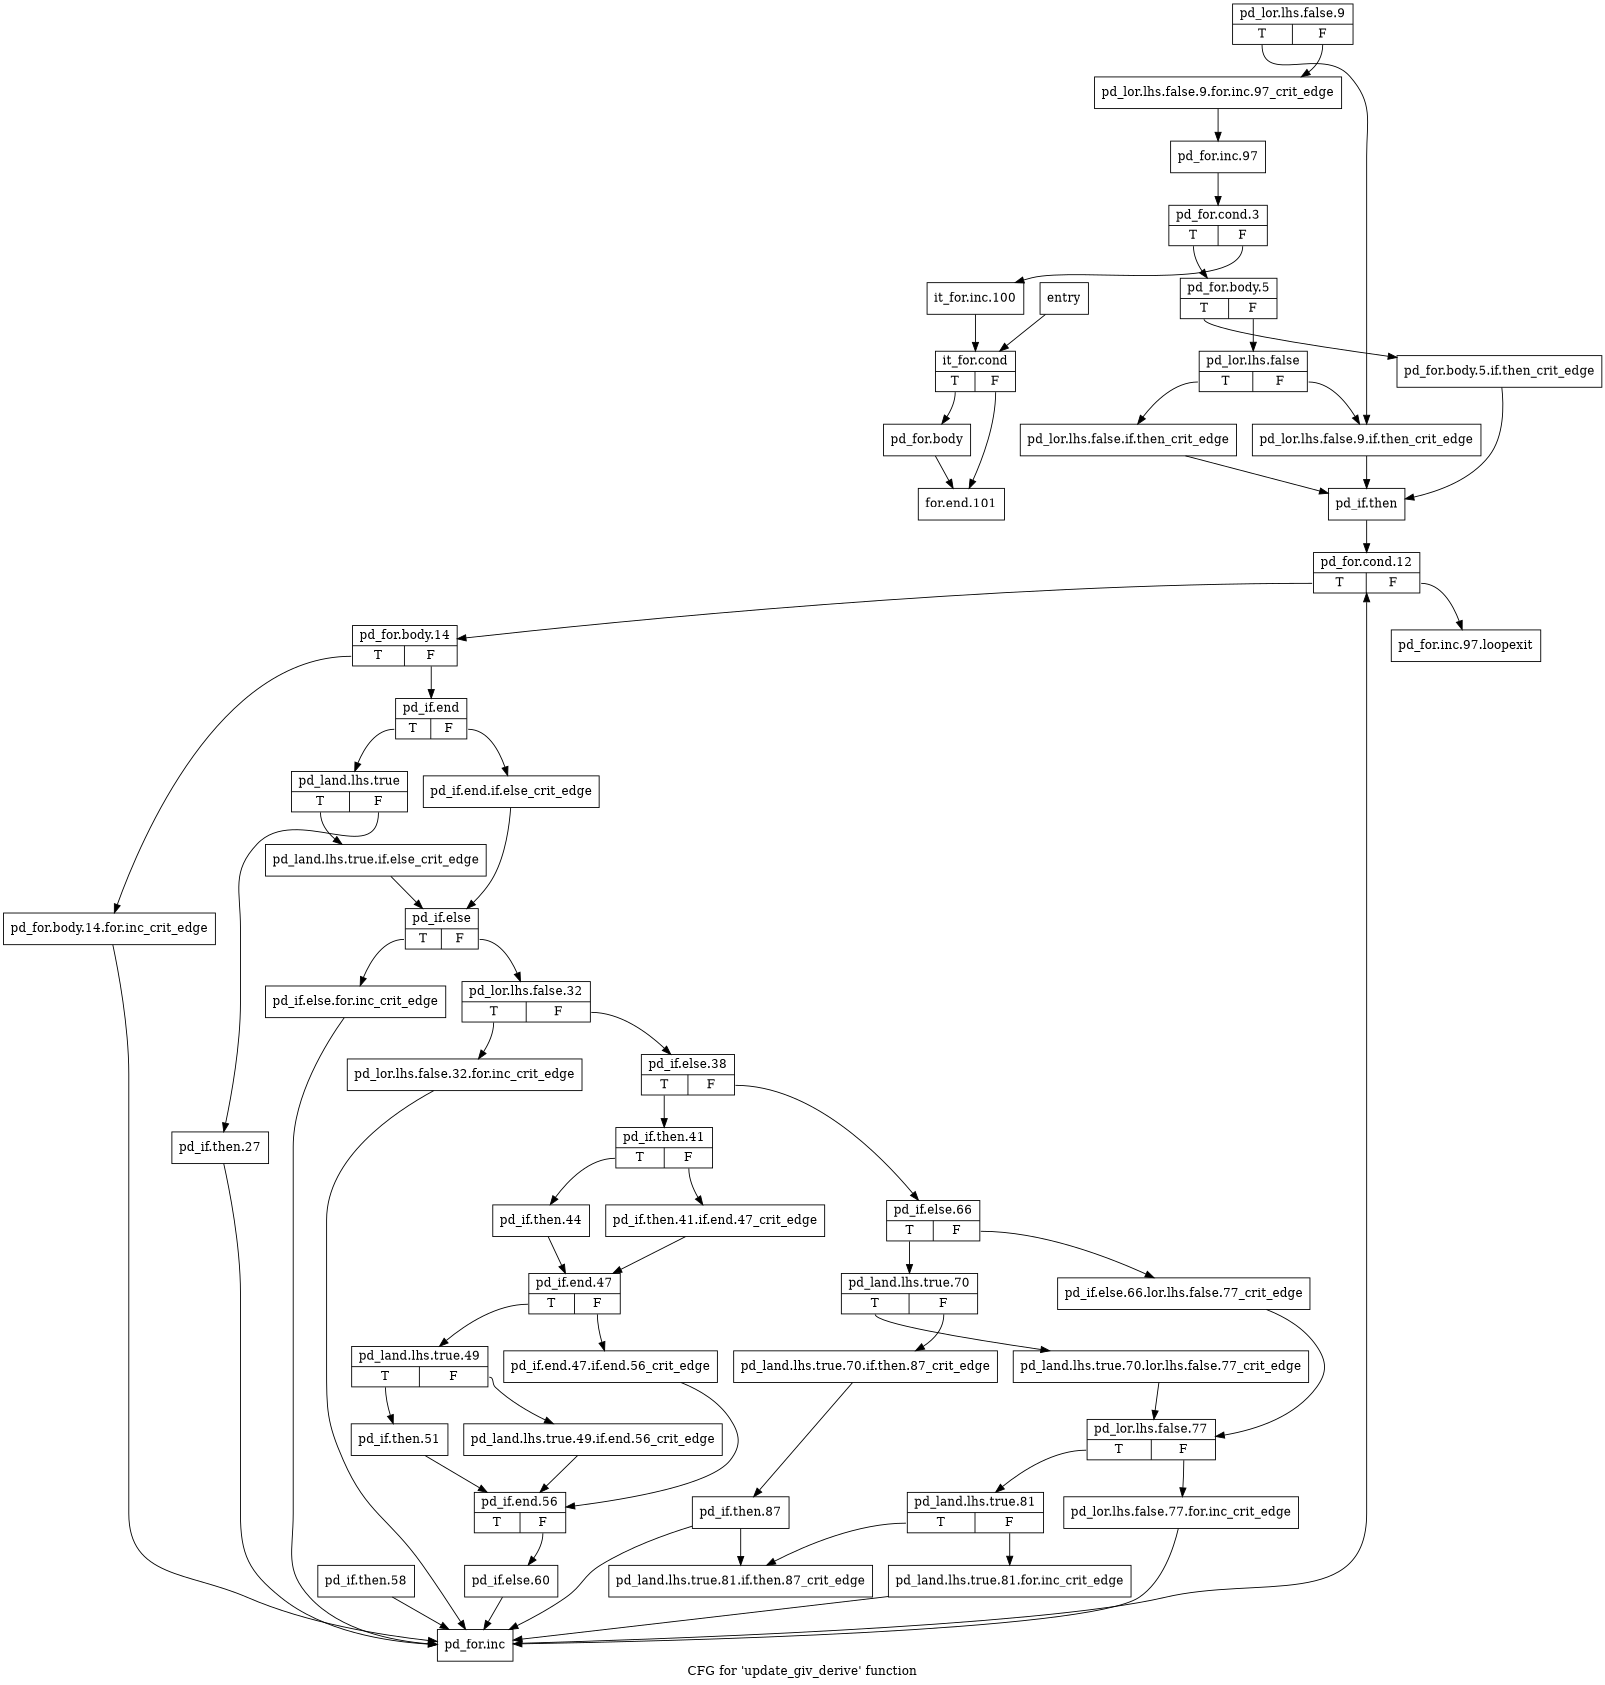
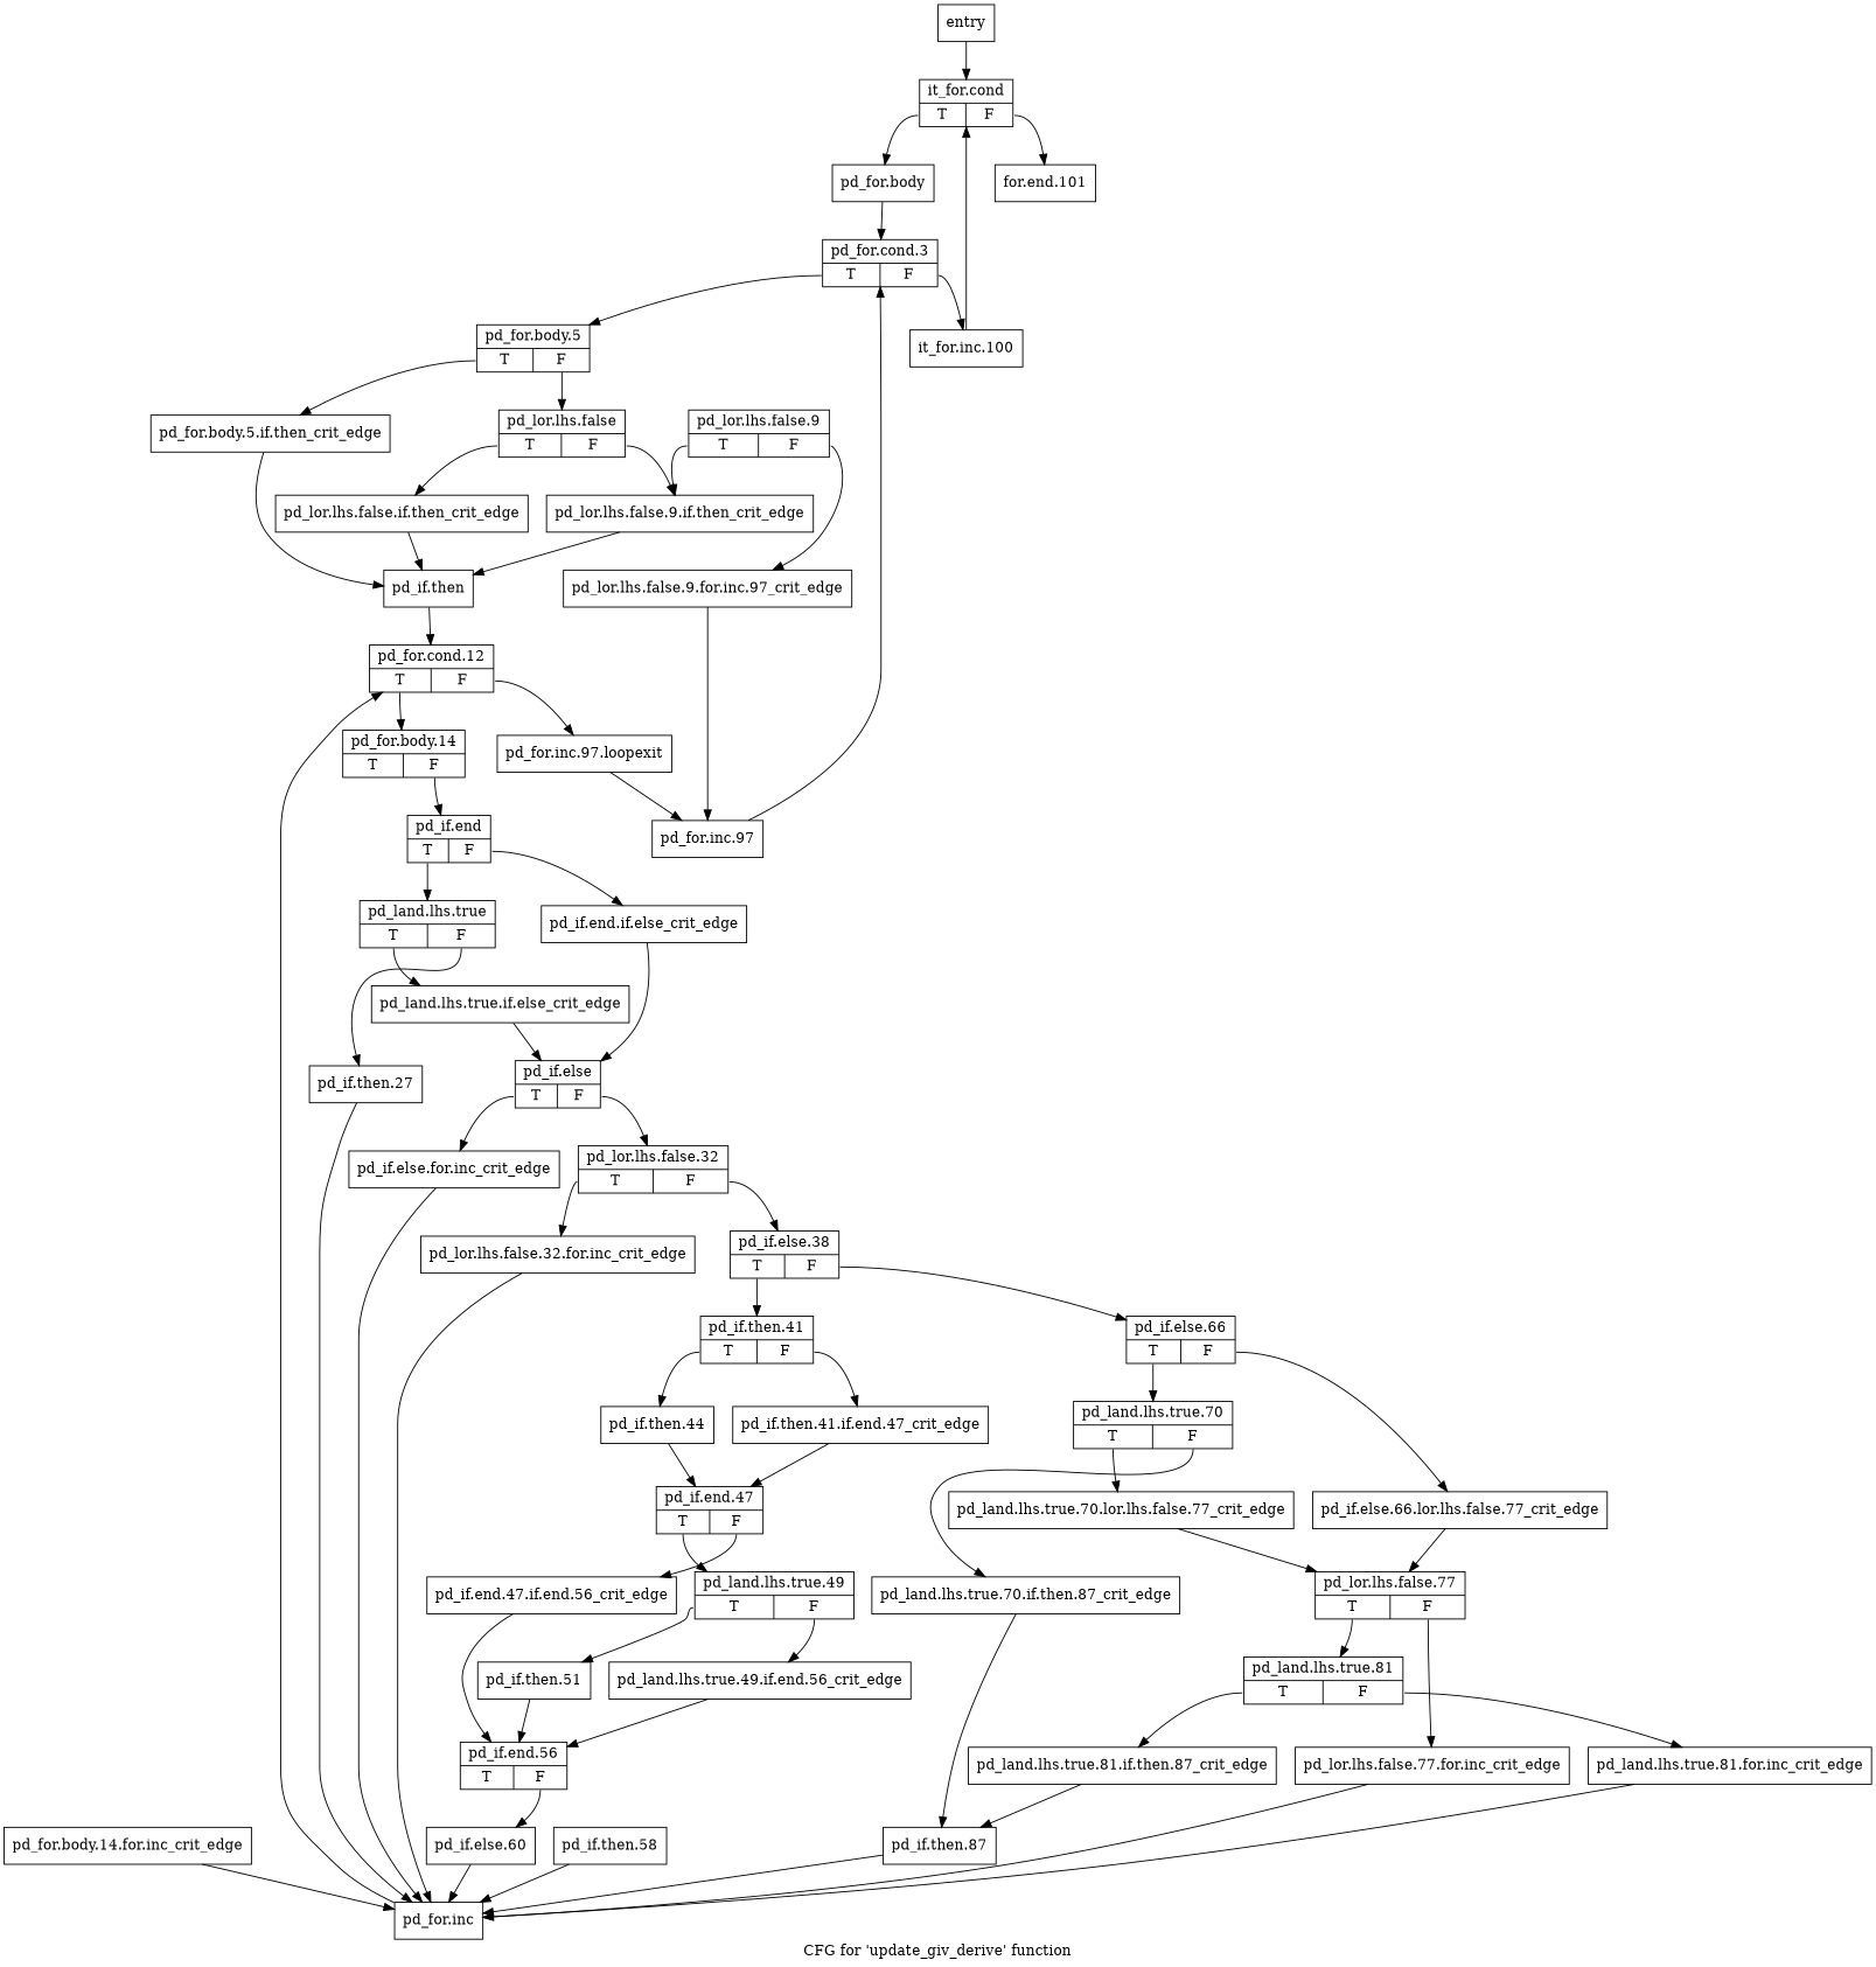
  digraph {
    label="CFG for 'update_giv_derive' function"
    node [shape=record]
    n1 [label="{entry}"]
    n2 [label="{it_for.cond|{<s0>T|<s1>F}}"]
    n3 [label="{pd_for.body}"]
    n4 [label="{for.end.101}"]
    n5 [label="{pd_for.cond.3|{<s0>T|<s1>F}}"]
    n6 [label="{pd_for.body.5|{<s0>T|<s1>F}}"]
    n7 [label="{it_for.inc.100}"]
    n8 [label="{pd_for.body.5.if.then_crit_edge}"]
    n9 [label="{pd_lor.lhs.false|{<s0>T|<s1>F}}"]
    n10 [label="{pd_if.then}"]
    n11 [label="{pd_lor.lhs.false.if.then_crit_edge}"]
    n12 [label="{pd_lor.lhs.false.9.if.then_crit_edge}"]
    n13 [label="{pd_for.cond.12|{<s0>T|<s1>F}}"]
    n14 [label="{pd_lor.lhs.false.9|{<s0>T|<s1>F}}"]
    n15 [label="{pd_lor.lhs.false.9.for.inc.97_crit_edge}"]
    n16 [label="{pd_for.body.14|{<s0>T|<s1>F}}"]
    n17 [label="{pd_for.inc.97.loopexit}"]
    n18 [label="{pd_for.inc.97}"]
    n19 [label="{pd_for.body.14.for.inc_crit_edge}"]
    n20 [label="{pd_if.end|{<s0>T|<s1>F}}"]
    n21 [label="{pd_for.inc}"]
    n22 [label="{pd_land.lhs.true|{<s0>T|<s1>F}}"]
    n23 [label="{pd_if.end.if.else_crit_edge}"]
    n24 [label="{pd_land.lhs.true.if.else_crit_edge}"]
    n25 [label="{pd_if.then.27}"]
    n26 [label="{pd_if.else|{<s0>T|<s1>F}}"]
    n27 [label="{pd_if.else.for.inc_crit_edge}"]
    n28 [label="{pd_lor.lhs.false.32|{<s0>T|<s1>F}}"]
    n29 [label="{pd_lor.lhs.false.32.for.inc_crit_edge}"]
    n30 [label="{pd_if.else.38|{<s0>T|<s1>F}}"]
    n31 [label="{pd_if.then.41|{<s0>T|<s1>F}}"]
    n32 [label="{pd_if.else.66|{<s0>T|<s1>F}}"]
    n33 [label="{pd_if.then.44}"]
    n34 [label="{pd_if.then.41.if.end.47_crit_edge}"]
    n35 [label="{pd_land.lhs.true.70|{<s0>T|<s1>F}}"]
    n36 [label="{pd_if.else.66.lor.lhs.false.77_crit_edge}"]
    n37 [label="{pd_if.end.47|{<s0>T|<s1>F}}"]
    n38 [label="{pd_land.lhs.true.70.lor.lhs.false.77_crit_edge}"]
    n39 [label="{pd_land.lhs.true.70.if.then.87_crit_edge}"]
    n40 [label="{pd_lor.lhs.false.77|{<s0>T|<s1>F}}"]
    n41 [label="{pd_land.lhs.true.49|{<s0>T|<s1>F}}"]
    n42 [label="{pd_if.end.47.if.end.56_crit_edge}"]
    n43 [label="{pd_if.then.51}"]
    n44 [label="{pd_land.lhs.true.49.if.end.56_crit_edge}"]
    n45 [label="{pd_if.end.56|{<s0>T|<s1>F}}"]
    n46 [label="{pd_if.else.60}"]
    n47 [label="{pd_if.then.58}"]
    n48 [label="{pd_if.then.87}"]
    n49 [label="{pd_land.lhs.true.81|{<s0>T|<s1>F}}"]
    n50 [label="{pd_lor.lhs.false.77.for.inc_crit_edge}"]
    n51 [label="{pd_land.lhs.true.81.if.then.87_crit_edge}"]
    n52 [label="{pd_land.lhs.true.81.for.inc_crit_edge}"]
    n1 -> n2
    n2 -> n3 [tailport=s0]
    n2 -> n4 [tailport=s1]
-   n3 -> n4
+   n3 -> n5
    n5 -> n6 [tailport=s0]
    n5 -> n7 [tailport=s1]
    n6 -> n8 [tailport=s0]
    n6 -> n9 [tailport=s1]
    n7 -> n2
    n8 -> n10
    n9 -> n11 [tailport=s0]
    n9 -> n12 [tailport=s1]
    n10 -> n13
    n11 -> n10
    n12 -> n10
    n13 -> n16 [tailport=s0]
    n13 -> n17 [tailport=s1]
    n14 -> n12 [tailport=s0]
    n14 -> n15 [tailport=s1]
    n15 -> n18
-   n16 -> n19 [tailport=s0]
    n16 -> n20 [tailport=s1]
+   n17 -> n18
    n18 -> n5
    n19 -> n21
    n20 -> n22 [tailport=s0]
    n20 -> n23 [tailport=s1]
    n21 -> n13
    n22 -> n24 [tailport=s0]
    n22 -> n25 [tailport=s1]
    n23 -> n26
    n24 -> n26
    n25 -> n21
    n26 -> n27 [tailport=s0]
    n26 -> n28 [tailport=s1]
    n27 -> n21
    n28 -> n29 [tailport=s0]
    n28 -> n30 [tailport=s1]
    n29 -> n21
    n30 -> n31 [tailport=s0]
    n30 -> n32 [tailport=s1]
    n31 -> n33 [tailport=s0]
    n31 -> n34 [tailport=s1]
    n32 -> n35 [tailport=s0]
    n32 -> n36 [tailport=s1]
    n33 -> n37
    n34 -> n37
    n35 -> n38 [tailport=s0]
    n35 -> n39 [tailport=s1]
    n36 -> n40
    n37 -> n41 [tailport=s0]
    n37 -> n42 [tailport=s1]
    n38 -> n40
    n39 -> n48
    n40 -> n49 [tailport=s0]
    n40 -> n50 [tailport=s1]
    n41 -> n43 [tailport=s0]
    n41 -> n44 [tailport=s1]
    n42 -> n45
    n43 -> n45
    n44 -> n45
    n45 -> n46 [tailport=s1]
    n46 -> n21
    n47 -> n21
    n48 -> n21
    n49 -> n51 [tailport=s0]
    n49 -> n52 [tailport=s1]
    n50 -> n21
-   n48 -> n51
+   n51 -> n48
    n52 -> n21
  }
